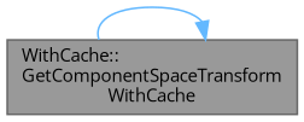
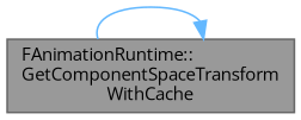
  digraph {
    rankdir=LR
    fontname="Open Sans"
-   n1 [color=gray40 fillcolor=grey60 fontcolor=black fontname="Open Sans" fontsize=10 height=0.2 label="WithCache::\lGetComponentSpaceTransform\lWithCache" shape=box style=filled width=0.4]
+   n1 [color=gray40 fillcolor=grey60 fontcolor=black fontname="Open Sans" fontsize=10 height=0.2 label="FAnimationRuntime::\lGetComponentSpaceTransform\lWithCache" shape=box style=filled width=0.4]
    n1 -> n1 [color=steelblue1 fontname="Open Sans" fontsize=10 labelfontname=Helvetica labelfontsize=10 style=solid]
  }
